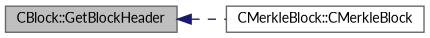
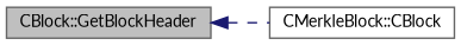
  digraph {
    rankdir=LR
    fontname=Lato
    node [color=gray40 fontname=Lato fontsize=10 shape=record style=filled]
    n1 [fillcolor=grey75 fontcolor=black height=0.2 label="CBlock::GetBlockHeader" width=0.4]
-   n2 [fillcolor=white height=0.2 label="CMerkleBlock::CMerkleBlock" width=0.4]
+   n2 [fillcolor=white height=0.2 label="CMerkleBlock::CBlock" width=0.4]
    n1 -> n2 [color=midnightblue dir=back fontname=Lato fontsize=10 labelfontname=Helvetica labelfontsize=10 style=dashed]
  }
